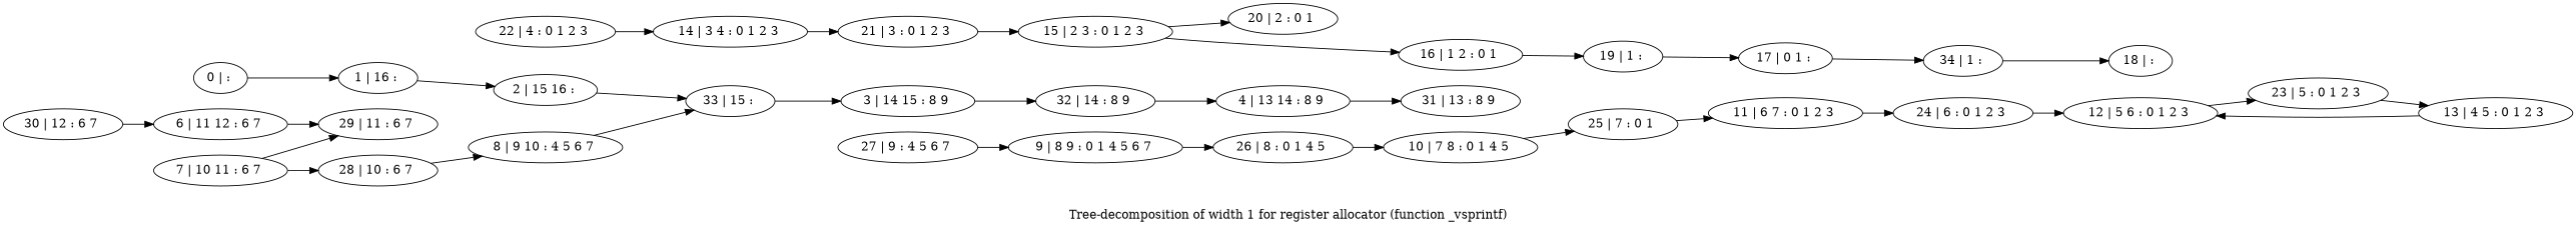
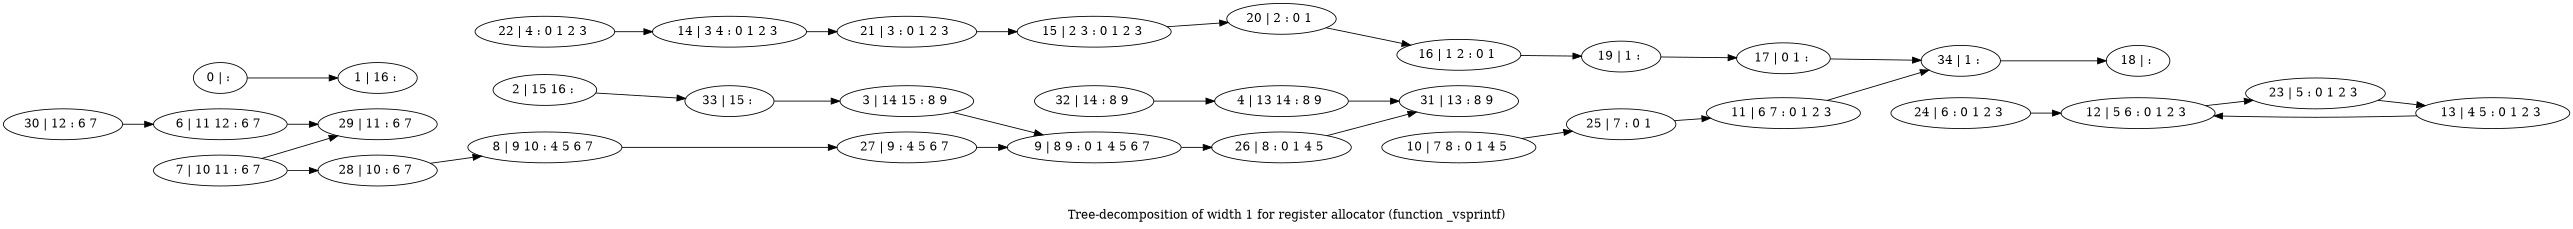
  digraph {
    fontname="DejaVu Serif"
    label="Tree-decomposition of width 1 for register allocator (function _vsprintf)"
    rankdir=LR
    node [fontname="DejaVu Serif"]
    edge [fontname="DejaVu Serif"]
    n1 [label="0 | : "]
    n2 [label="1 | 16 : "]
    n3 [label="2 | 15 16 : "]
    n4 [label="33 | 15 : "]
    n5 [label="3 | 14 15 : 8 9 "]
    n6 [label="32 | 14 : 8 9 "]
    n7 [label="4 | 13 14 : 8 9 "]
    n8 [label="31 | 13 : 8 9 "]
    n9 [label="30 | 12 : 6 7 "]
    n10 [label="6 | 11 12 : 6 7 "]
    n11 [label="29 | 11 : 6 7 "]
    n12 [label="7 | 10 11 : 6 7 "]
    n13 [label="28 | 10 : 6 7 "]
    n14 [label="8 | 9 10 : 4 5 6 7 "]
    n15 [label="27 | 9 : 4 5 6 7 "]
    n16 [label="9 | 8 9 : 0 1 4 5 6 7 "]
    n17 [label="26 | 8 : 0 1 4 5 "]
    n18 [label="10 | 7 8 : 0 1 4 5 "]
    n19 [label="25 | 7 : 0 1 "]
    n20 [label="11 | 6 7 : 0 1 2 3 "]
    n21 [label="24 | 6 : 0 1 2 3 "]
    n22 [label="12 | 5 6 : 0 1 2 3 "]
    n23 [label="23 | 5 : 0 1 2 3 "]
    n24 [label="13 | 4 5 : 0 1 2 3 "]
    n25 [label="22 | 4 : 0 1 2 3 "]
    n26 [label="14 | 3 4 : 0 1 2 3 "]
    n27 [label="21 | 3 : 0 1 2 3 "]
    n28 [label="15 | 2 3 : 0 1 2 3 "]
    n29 [label="20 | 2 : 0 1 "]
    n30 [label="16 | 1 2 : 0 1 "]
    n31 [label="19 | 1 : "]
    n32 [label="17 | 0 1 : "]
    n33 [label="34 | 1 : "]
    n34 [label="18 | : "]
    n1 -> n2
-   n2 -> n3
    n3 -> n4
    n4 -> n5
-   n5 -> n6
+   n5 -> n16
    n6 -> n7
    n7 -> n8
    n9 -> n10
    n10 -> n11
    n12 -> n11
    n12 -> n13
    n13 -> n14
-   n14 -> n4
+   n14 -> n15
    n15 -> n16
    n16 -> n17
-   n17 -> n18
+   n17 -> n8
    n18 -> n19
    n19 -> n20
-   n20 -> n21
+   n20 -> n33
    n21 -> n22
    n22 -> n23
    n23 -> n24
    n24 -> n22
    n25 -> n26
    n26 -> n27
    n27 -> n28
    n28 -> n29
-   n28 -> n30
+   n29 -> n30
    n30 -> n31
    n31 -> n32
    n32 -> n33
    n33 -> n34
  }
